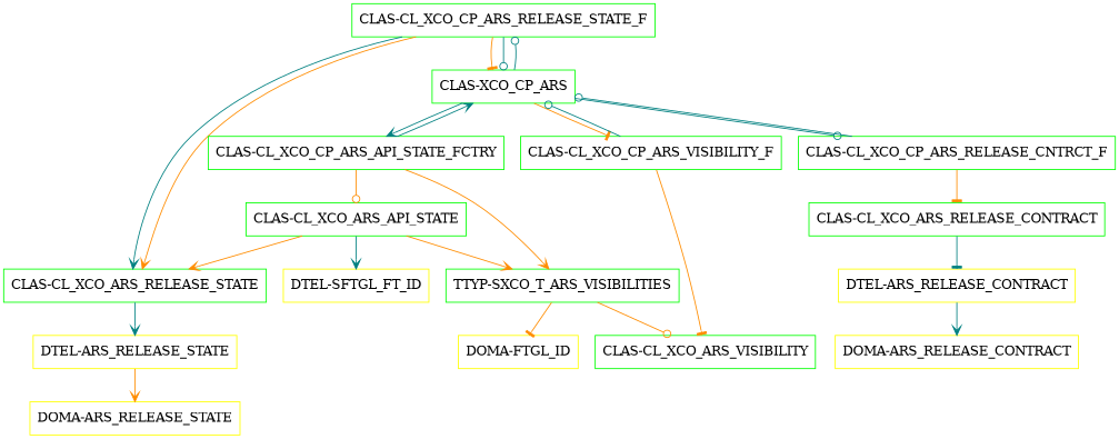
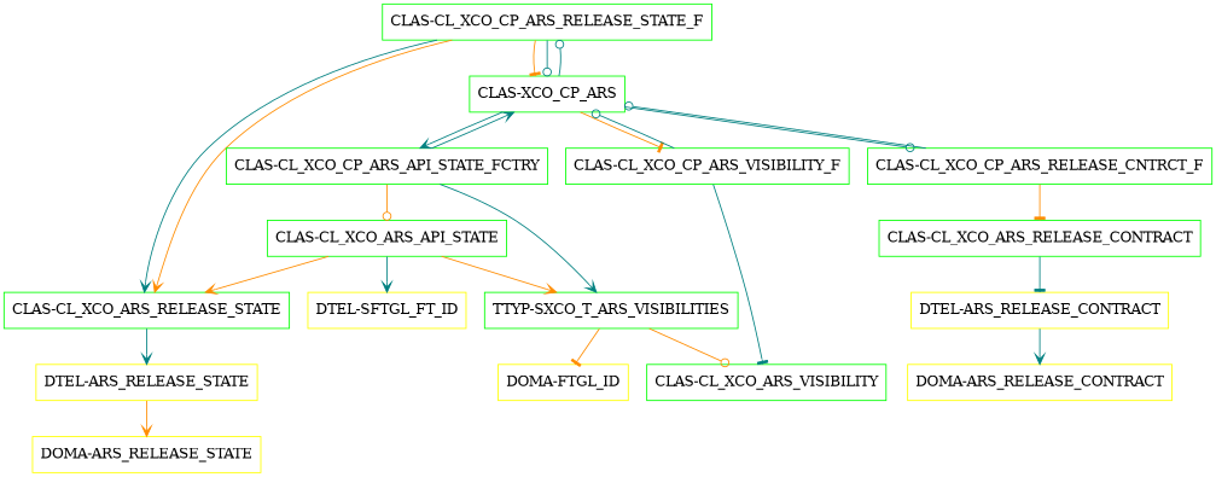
  digraph {
    node [color=green shape=box]
    edge [arrowhead=vee color=teal]
    "CLAS-CL_XCO_CP_ARS_RELEASE_STATE_F"
    "CLAS-CL_XCO_ARS_RELEASE_STATE"
    "CLAS-XCO_CP_ARS"
    "DTEL-ARS_RELEASE_STATE" [color=yellow]
    "CLAS-CL_XCO_CP_ARS_API_STATE_FCTRY"
    "CLAS-CL_XCO_CP_ARS_VISIBILITY_F"
    "CLAS-CL_XCO_CP_ARS_RELEASE_CNTRCT_F"
    "DOMA-ARS_RELEASE_STATE" [color=yellow]
    "CLAS-CL_XCO_ARS_API_STATE"
    "TTYP-SXCO_T_ARS_VISIBILITIES"
    "CLAS-CL_XCO_ARS_VISIBILITY"
    "CLAS-CL_XCO_ARS_RELEASE_CONTRACT"
    "DTEL-SFTGL_FT_ID" [color=yellow]
    "DOMA-FTGL_ID" [color=yellow]
    "DTEL-ARS_RELEASE_CONTRACT" [color=yellow]
    "DOMA-ARS_RELEASE_CONTRACT" [color=yellow]
    "CLAS-CL_XCO_CP_ARS_RELEASE_STATE_F" -> "CLAS-CL_XCO_ARS_RELEASE_STATE"
    "CLAS-CL_XCO_CP_ARS_RELEASE_STATE_F" -> "CLAS-CL_XCO_ARS_RELEASE_STATE" [color=darkorange]
    "CLAS-CL_XCO_CP_ARS_RELEASE_STATE_F" -> "CLAS-XCO_CP_ARS" [arrowhead=tee color=darkorange]
    "CLAS-CL_XCO_CP_ARS_RELEASE_STATE_F" -> "CLAS-XCO_CP_ARS" [arrowhead=odot]
    "CLAS-CL_XCO_ARS_RELEASE_STATE" -> "DTEL-ARS_RELEASE_STATE"
    "CLAS-XCO_CP_ARS" -> "CLAS-CL_XCO_CP_ARS_RELEASE_STATE_F" [arrowhead=odot]
    "CLAS-XCO_CP_ARS" -> "CLAS-CL_XCO_CP_ARS_API_STATE_FCTRY"
    "CLAS-XCO_CP_ARS" -> "CLAS-CL_XCO_CP_ARS_VISIBILITY_F" [arrowhead=tee color=darkorange]
    "CLAS-XCO_CP_ARS" -> "CLAS-CL_XCO_CP_ARS_RELEASE_CNTRCT_F" [arrowhead=odot]
    "DTEL-ARS_RELEASE_STATE" -> "DOMA-ARS_RELEASE_STATE" [color=darkorange]
    "CLAS-CL_XCO_CP_ARS_API_STATE_FCTRY" -> "CLAS-XCO_CP_ARS"
    "CLAS-CL_XCO_CP_ARS_API_STATE_FCTRY" -> "CLAS-CL_XCO_ARS_API_STATE" [arrowhead=odot color=darkorange]
-   "CLAS-CL_XCO_CP_ARS_API_STATE_FCTRY" -> "TTYP-SXCO_T_ARS_VISIBILITIES" [color=darkorange]
+   "CLAS-CL_XCO_CP_ARS_API_STATE_FCTRY" -> "TTYP-SXCO_T_ARS_VISIBILITIES"
    "CLAS-CL_XCO_CP_ARS_VISIBILITY_F" -> "CLAS-XCO_CP_ARS" [arrowhead=odot]
-   "CLAS-CL_XCO_CP_ARS_VISIBILITY_F" -> "CLAS-CL_XCO_ARS_VISIBILITY" [arrowhead=tee color=darkorange]
+   "CLAS-CL_XCO_CP_ARS_VISIBILITY_F" -> "CLAS-CL_XCO_ARS_VISIBILITY" [arrowhead=tee]
    "CLAS-CL_XCO_CP_ARS_RELEASE_CNTRCT_F" -> "CLAS-XCO_CP_ARS" [arrowhead=odot]
    "CLAS-CL_XCO_CP_ARS_RELEASE_CNTRCT_F" -> "CLAS-CL_XCO_ARS_RELEASE_CONTRACT" [arrowhead=tee color=darkorange]
    "CLAS-CL_XCO_ARS_API_STATE" -> "CLAS-CL_XCO_ARS_RELEASE_STATE" [color=darkorange]
    "CLAS-CL_XCO_ARS_API_STATE" -> "TTYP-SXCO_T_ARS_VISIBILITIES" [color=darkorange]
    "CLAS-CL_XCO_ARS_API_STATE" -> "DTEL-SFTGL_FT_ID"
    "TTYP-SXCO_T_ARS_VISIBILITIES" -> "CLAS-CL_XCO_ARS_VISIBILITY" [arrowhead=odot color=darkorange]
    "TTYP-SXCO_T_ARS_VISIBILITIES" -> "DOMA-FTGL_ID" [arrowhead=tee color=darkorange]
    "CLAS-CL_XCO_ARS_RELEASE_CONTRACT" -> "DTEL-ARS_RELEASE_CONTRACT" [arrowhead=tee]
    "DTEL-ARS_RELEASE_CONTRACT" -> "DOMA-ARS_RELEASE_CONTRACT"
  }
